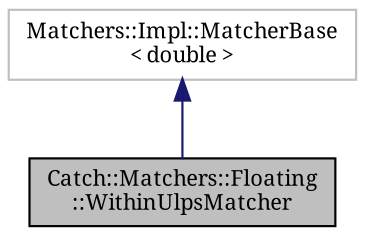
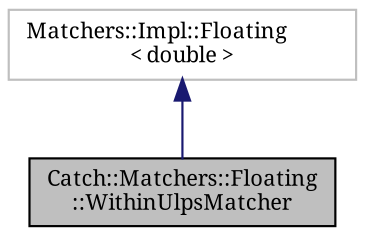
  digraph {
    fontname="Noto Serif"
    node [fontname="Noto Serif" fontsize=10 shape=record style=filled]
    n1 [color=black fillcolor=grey75 fontcolor=black height=0.2 label="Catch::Matchers::Floating\l::WithinUlpsMatcher" width=0.4]
-   n2 [color=grey75 fillcolor=white height=0.2 label="Matchers::Impl::MatcherBase\l\< double \>" width=0.4]
+   n2 [color=grey75 fillcolor=white height=0.2 label="Matchers::Impl::Floating\l\< double \>" width=0.4]
    n2 -> n1 [color=midnightblue dir=back fontname="Noto Serif" fontsize=10 labelfontname=Helvetica labelfontsize=10 style=solid]
  }
